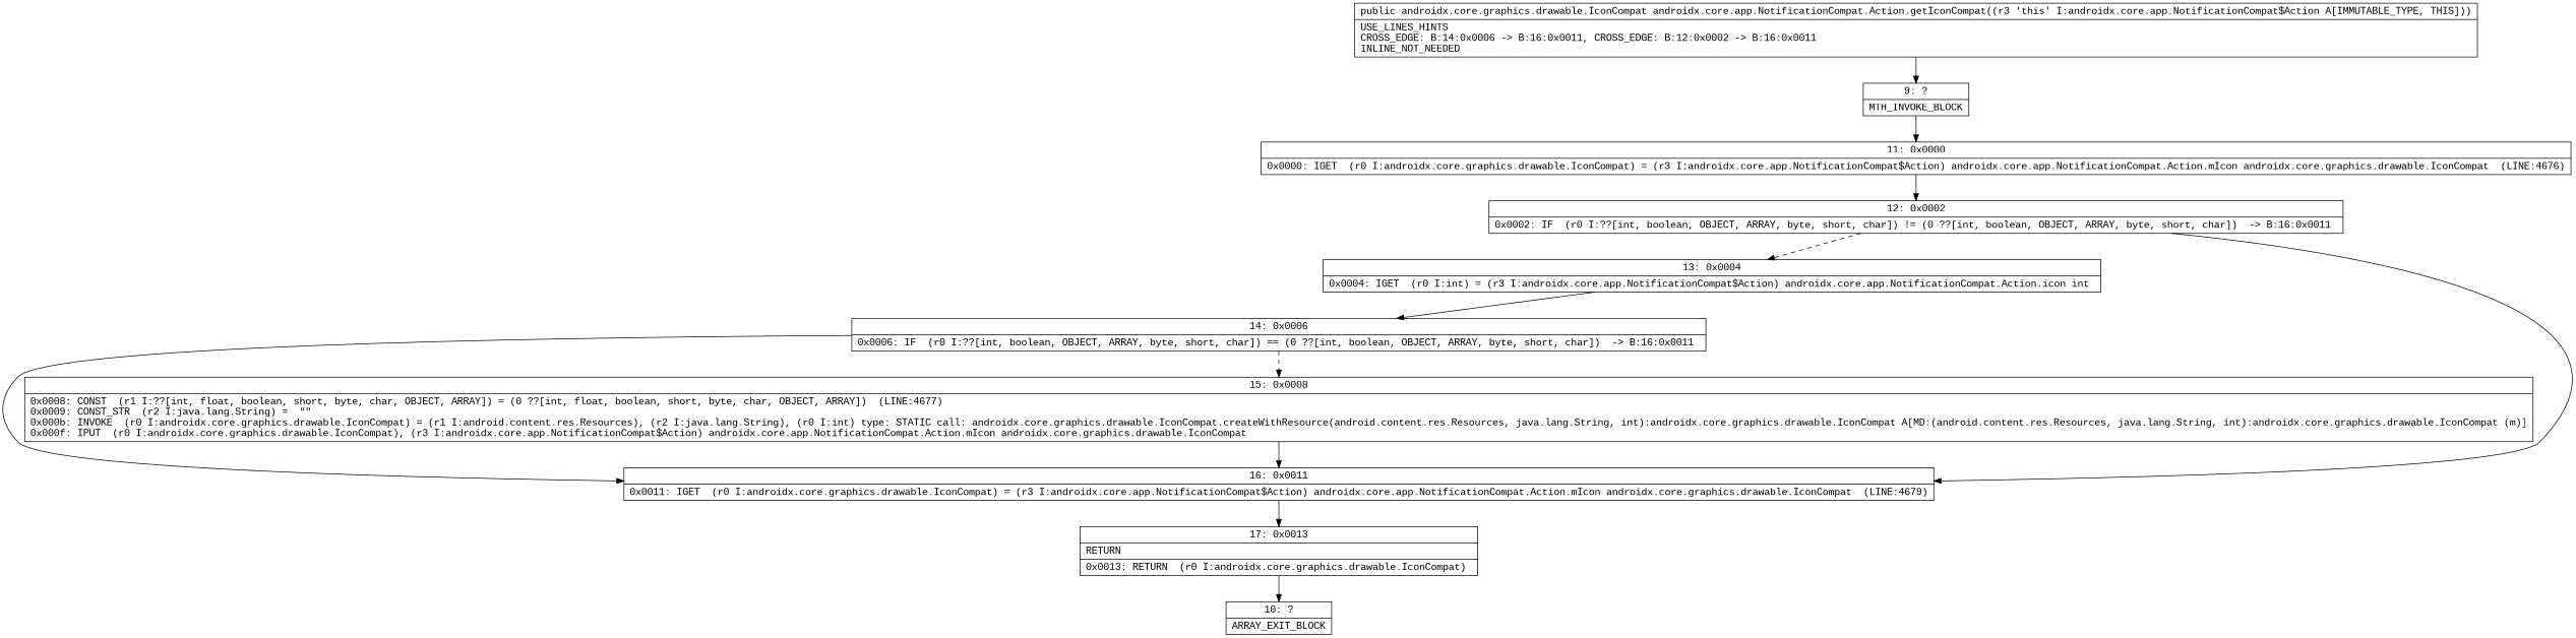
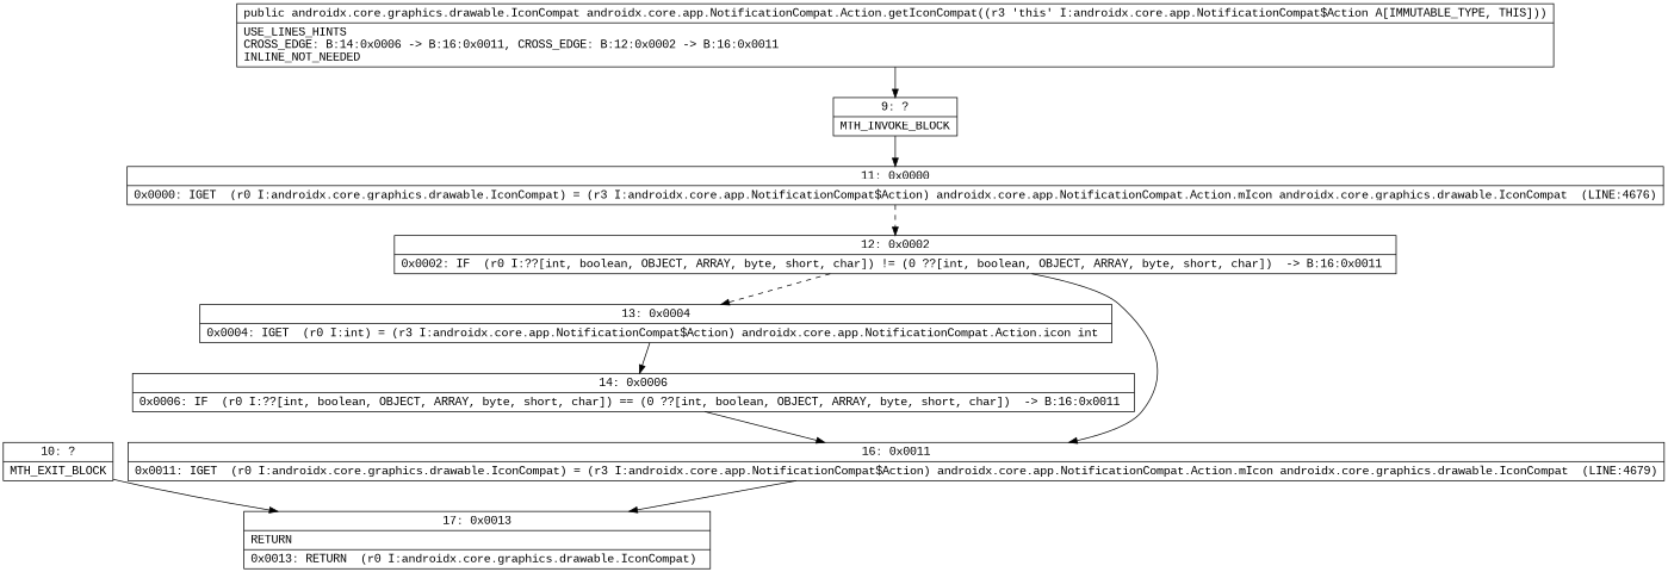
  digraph {
    fontname="Liberation Mono"
    node [fontname="Liberation Mono" shape=record]
    edge [fontname="Liberation Mono"]
    n1 [label="{9\:\ ?|MTH_INVOKE_BLOCK\l}"]
    n2 [label="{11\:\ 0x0000|0x0000: IGET  (r0 I:androidx.core.graphics.drawable.IconCompat) = (r3 I:androidx.core.app.NotificationCompat$Action) androidx.core.app.NotificationCompat.Action.mIcon androidx.core.graphics.drawable.IconCompat  (LINE:4676)\l}"]
    n3 [label="{12\:\ 0x0002|0x0002: IF  (r0 I:??[int, boolean, OBJECT, ARRAY, byte, short, char]) != (0 ??[int, boolean, OBJECT, ARRAY, byte, short, char])  \-\> B:16:0x0011 \l}"]
    n4 [label="{13\:\ 0x0004|0x0004: IGET  (r0 I:int) = (r3 I:androidx.core.app.NotificationCompat$Action) androidx.core.app.NotificationCompat.Action.icon int \l}"]
    n5 [label="{16\:\ 0x0011|0x0011: IGET  (r0 I:androidx.core.graphics.drawable.IconCompat) = (r3 I:androidx.core.app.NotificationCompat$Action) androidx.core.app.NotificationCompat.Action.mIcon androidx.core.graphics.drawable.IconCompat  (LINE:4679)\l}"]
    n6 [label="{14\:\ 0x0006|0x0006: IF  (r0 I:??[int, boolean, OBJECT, ARRAY, byte, short, char]) == (0 ??[int, boolean, OBJECT, ARRAY, byte, short, char])  \-\> B:16:0x0011 \l}"]
    n7 [label="{17\:\ 0x0013|RETURN\l|0x0013: RETURN  (r0 I:androidx.core.graphics.drawable.IconCompat) \l}"]
-   n8 [label="{15\:\ 0x0008|0x0008: CONST  (r1 I:??[int, float, boolean, short, byte, char, OBJECT, ARRAY]) = (0 ??[int, float, boolean, short, byte, char, OBJECT, ARRAY])  (LINE:4677)\l0x0009: CONST_STR  (r2 I:java.lang.String) =  \"\" \l0x000b: INVOKE  (r0 I:androidx.core.graphics.drawable.IconCompat) = (r1 I:android.content.res.Resources), (r2 I:java.lang.String), (r0 I:int) type: STATIC call: androidx.core.graphics.drawable.IconCompat.createWithResource(android.content.res.Resources, java.lang.String, int):androidx.core.graphics.drawable.IconCompat A[MD:(android.content.res.Resources, java.lang.String, int):androidx.core.graphics.drawable.IconCompat (m)]\l0x000f: IPUT  (r0 I:androidx.core.graphics.drawable.IconCompat), (r3 I:androidx.core.app.NotificationCompat$Action) androidx.core.app.NotificationCompat.Action.mIcon androidx.core.graphics.drawable.IconCompat \l}"]
-   n9 [label="{10\:\ ?|ARRAY_EXIT_BLOCK\l}"]
+   n9 [label="{10\:\ ?|MTH_EXIT_BLOCK\l}"]
    n10 [label="{public androidx.core.graphics.drawable.IconCompat androidx.core.app.NotificationCompat.Action.getIconCompat((r3 'this' I:androidx.core.app.NotificationCompat$Action A[IMMUTABLE_TYPE, THIS]))  | USE_LINES_HINTS\lCROSS_EDGE: B:14:0x0006 \-\> B:16:0x0011, CROSS_EDGE: B:12:0x0002 \-\> B:16:0x0011\lINLINE_NOT_NEEDED\l}"]
    n1 -> n2
-   n2 -> n3
+   n2 -> n3 [style=dashed]
    n3 -> n4 [style=dashed]
    n3 -> n5
    n4 -> n6
    n5 -> n7
    n6 -> n5
-   n6 -> n8 [style=dashed]
-   n7 -> n9
-   n8 -> n5
+   n9 -> n7
    n10 -> n1
  }
